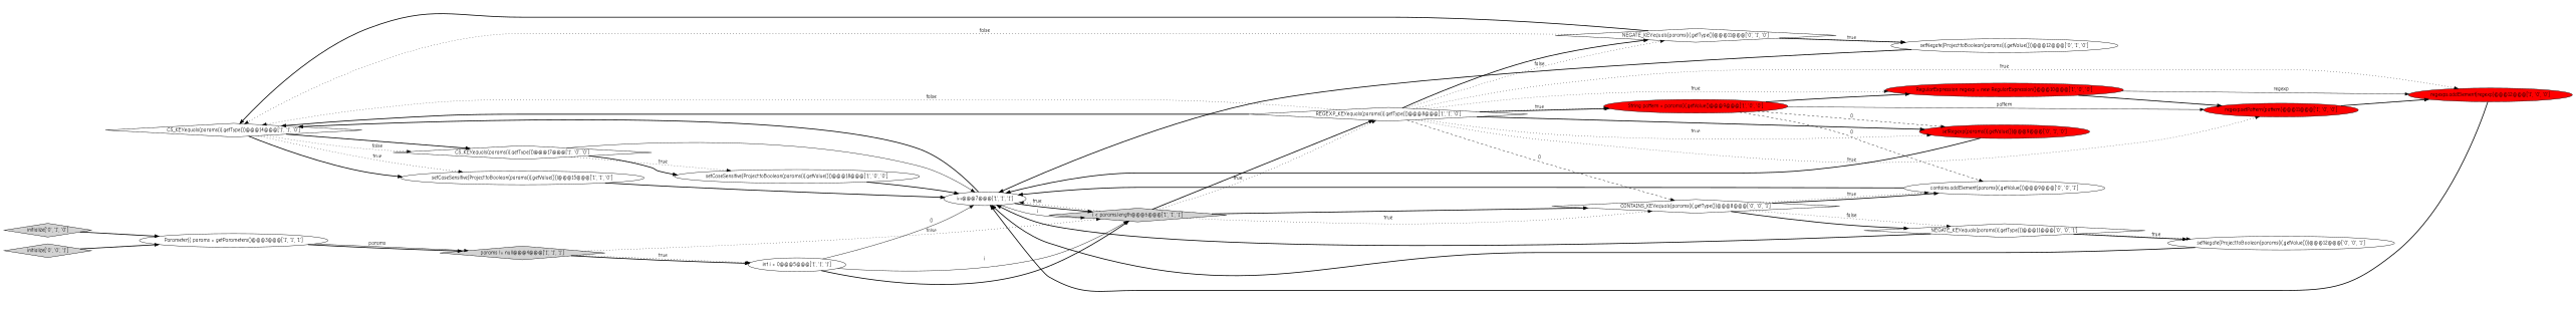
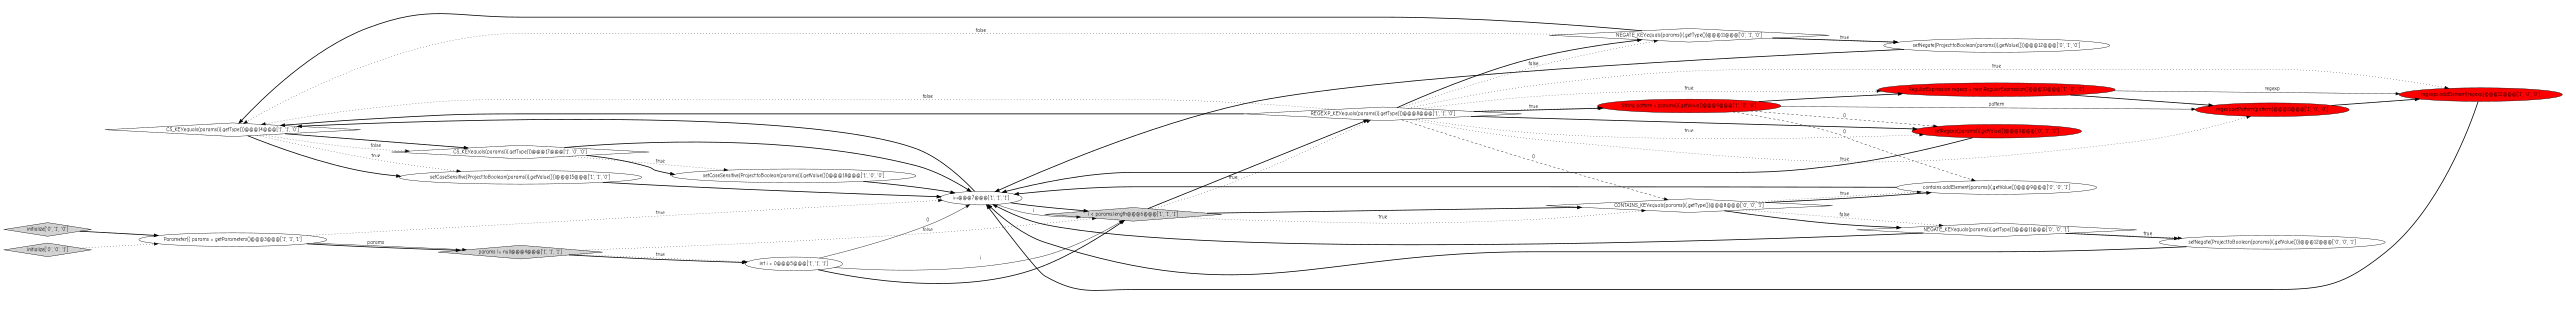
  digraph {
    fontname="Comic Neue"
    rankdir=LR
    node [fillcolor=white fontname="Comic Neue" shape=ellipse style=filled]
    edge [fontname="Comic Neue" style=bold]
    n1 [label="CS_KEY.equals(params(i(.getType())@@@14@@@['1', '1', '0']" shape=diamond]
    n2 [label="setCaseSensitive(Project.toBoolean(params(i(.getValue()))@@@15@@@['1', '1', '0']"]
    n3 [label="CS_KEY.equals(params(i(.getType())@@@17@@@['1', '0', '0']" shape=diamond]
    n4 [label="i++@@@7@@@['1', '1', '1']"]
    n5 [fillcolor=lightgray label="i < params.length@@@6@@@['1', '1', '1']" shape=diamond]
    n6 [label="setCaseSensitive(Project.toBoolean(params(i(.getValue()))@@@18@@@['1', '0', '0']"]
    n7 [fillcolor=lightgray label="initialize['0', '1', '0']" shape=diamond]
    n8 [label="Parameter(( params = getParameters()@@@3@@@['1', '1', '1']"]
    n9 [fillcolor=lightgray label="params != null@@@4@@@['1', '1', '1']" shape=diamond]
    n10 [fillcolor=red label="regexps.addElement(regexp)@@@12@@@['1', '0', '0']"]
    n11 [label="REGEXP_KEY.equals(params(i(.getType())@@@8@@@['1', '1', '0']" shape=diamond]
    n12 [fillcolor=red label="String pattern = params(i(.getValue()@@@9@@@['1', '0', '0']"]
    n13 [fillcolor=red label="RegularExpression regexp = new RegularExpression()@@@10@@@['1', '0', '0']"]
    n14 [label="CONTAINS_KEY.equals(params(i(.getType())@@@8@@@['0', '0', '1']" shape=diamond]
    n15 [fillcolor=red label="regexp.setPattern(pattern)@@@11@@@['1', '0', '0']"]
    n16 [fillcolor=red label="setRegexp(params(i(.getValue())@@@9@@@['0', '1', '0']"]
    n17 [label="NEGATE_KEY.equals(params(i(.getType())@@@11@@@['0', '1', '0']" shape=diamond]
    n18 [label="contains.addElement(params(i(.getValue())@@@9@@@['0', '0', '1']"]
    n19 [label="NEGATE_KEY.equals(params(i(.getType())@@@11@@@['0', '0', '1']" shape=diamond]
    n20 [label="setNegate(Project.toBoolean(params(i(.getValue()))@@@12@@@['0', '1', '0']"]
    n21 [label="setNegate(Project.toBoolean(params(i(.getValue()))@@@12@@@['0', '0', '1']"]
    n22 [label="int i = 0@@@5@@@['1', '1', '1']"]
    n23 [fillcolor=lightgray label="initialize['0', '0', '1']" shape=diamond]
    n1 -> n2
    n1 -> n2 [label=true style=dotted]
    n1 -> n3
    n1 -> n3 [label=false style=dotted]
    n2 -> n4
-   n3 -> n4 [style=solid]
+   n3 -> n4
    n3 -> n6
    n3 -> n6 [label=true style=dotted]
    n4 -> n1
    n4 -> n5
    n4 -> n5 [label=i style=solid]
-   n5 -> n4 [label=true style=dotted]
+   n8 -> n4 [label=true style=dotted]
    n5 -> n11
    n5 -> n11 [label=true style=dotted]
    n5 -> n14
    n5 -> n14 [label=true style=dotted]
    n6 -> n4
    n7 -> n8
    n8 -> n9
    n8 -> n9 [label=params style=solid]
    n9 -> n5 [label=false style=dotted]
    n9 -> n22 [label=true style=dotted]
    n9 -> n22
    n10 -> n4
    n11 -> n1 [label=false style=dotted]
    n11 -> n1
    n11 -> n10 [label=true style=dotted]
    n11 -> n12 [label=true style=dotted]
    n11 -> n12
    n11 -> n13 [label=true style=dotted]
    n11 -> n14 [label=0 style=dashed]
    n11 -> n15 [label=true style=dotted]
    n11 -> n16
    n11 -> n16 [label=true style=dotted]
    n11 -> n17 [label=false style=dotted]
    n11 -> n17
    n12 -> n13
    n12 -> n15 [label=pattern style=solid]
    n12 -> n16 [label=0 style=dashed]
    n12 -> n18 [label=0 style=dashed]
    n13 -> n10 [label=regexp style=solid]
    n13 -> n15
    n14 -> n18 [label=true style=dotted]
    n14 -> n18
    n14 -> n19
    n14 -> n19 [label=false style=dotted]
    n15 -> n10
    n16 -> n4
    n17 -> n1
    n17 -> n1 [label=false style=dotted]
    n17 -> n20 [label=true style=dotted]
    n17 -> n20
    n18 -> n4
    n19 -> n4
    n19 -> n21 [label=true style=dotted]
    n19 -> n21
    n20 -> n4
    n21 -> n4
    n22 -> n4 [label=0 style=solid]
    n22 -> n5
    n22 -> n5 [label=i style=solid]
-   n23 -> n8
+   n23 -> n8 [style=dotted]
  }
